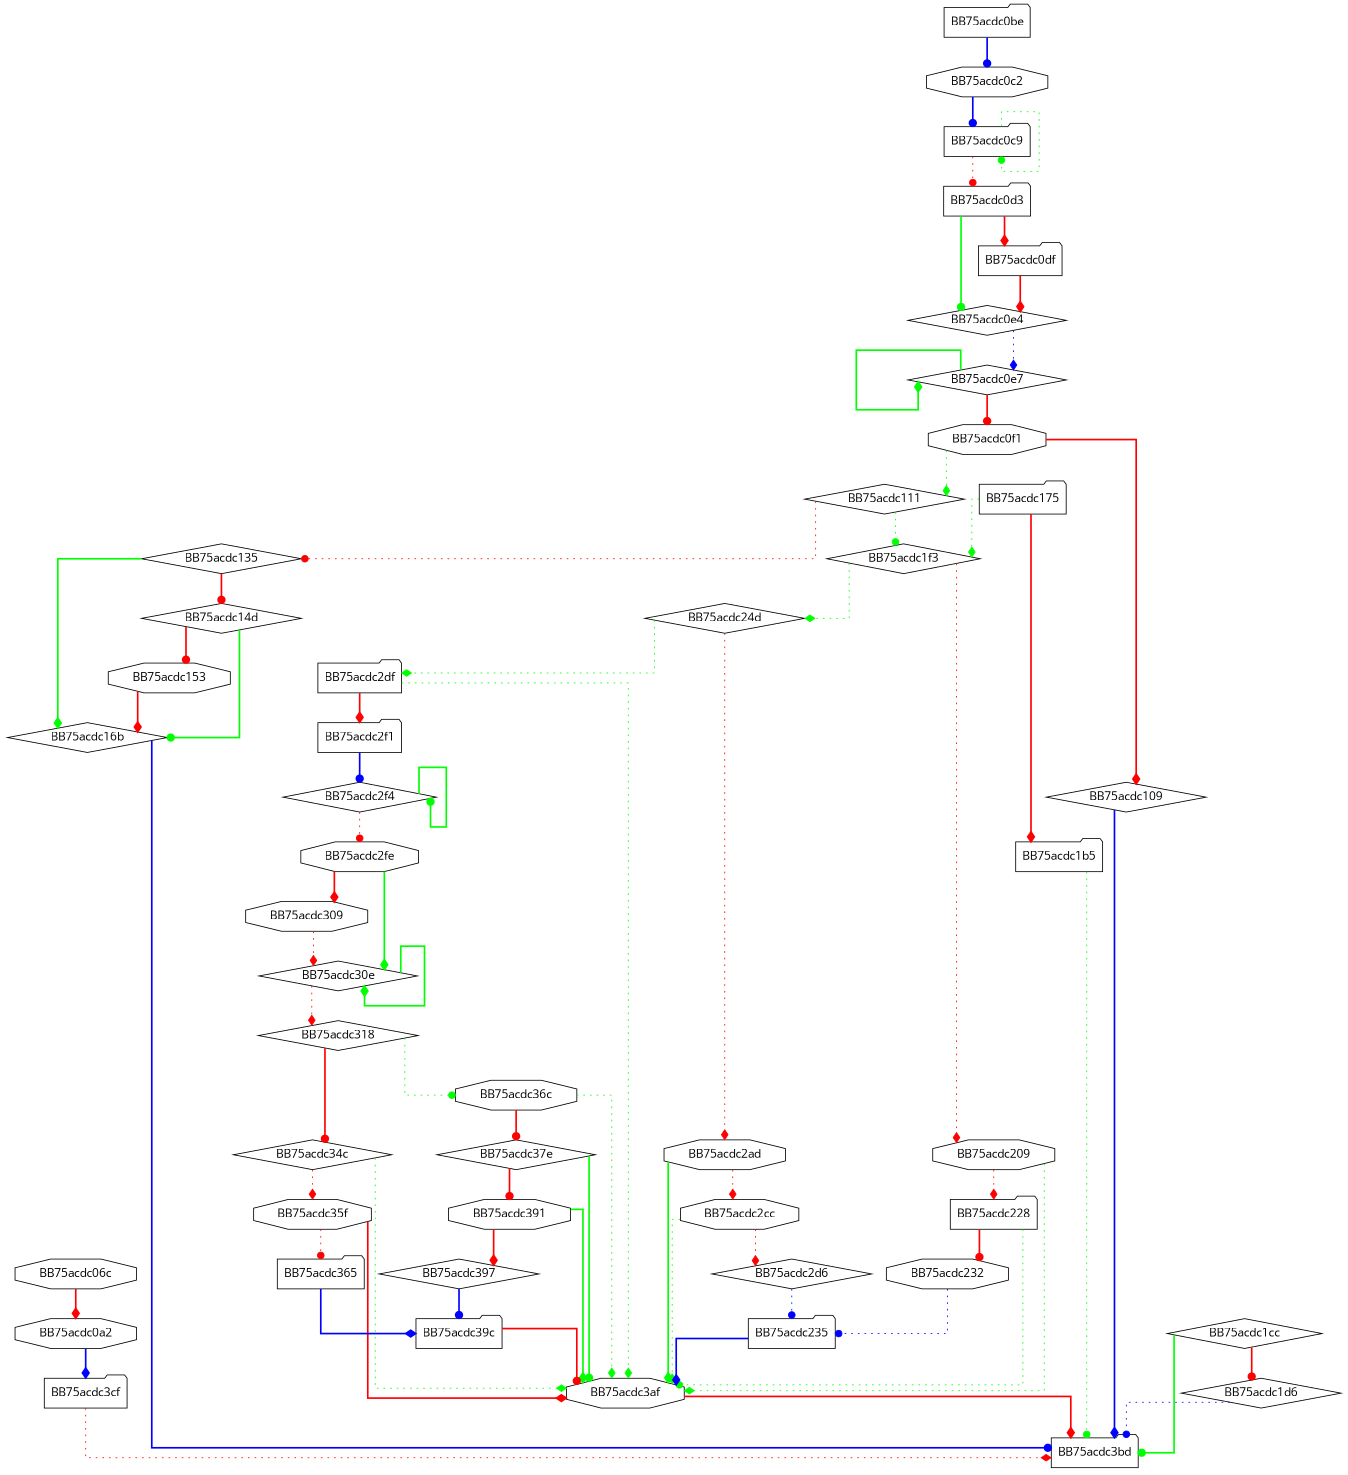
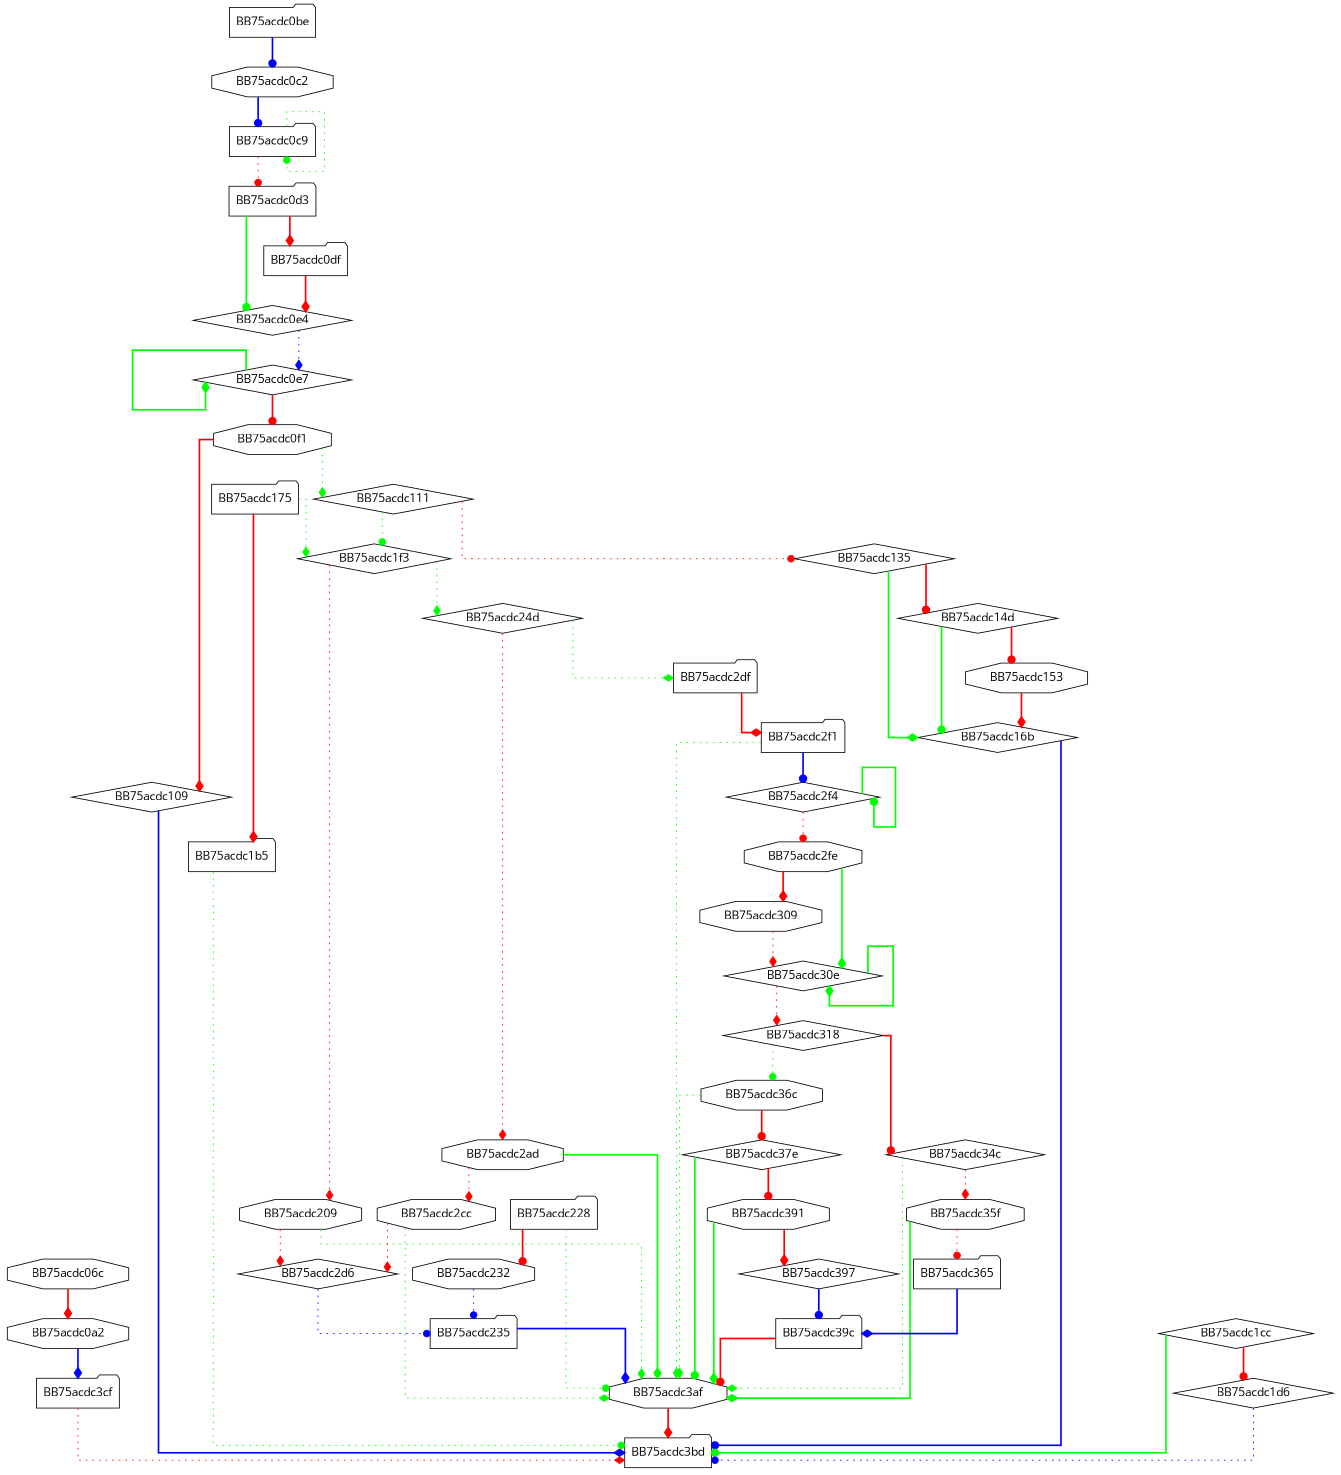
  digraph {
    fontname="Open Sans"
    splines=ortho
    node [fontname="Open Sans" shape=diamond]
    edge [arrowhead=diamond color=red fontname="Open Sans" style=bold]
    BB75acdc06c [shape=octagon]
    BB75acdc0a2 [shape=octagon]
    BB75acdc3cf [shape=folder]
    BB75acdc0c2 [shape=octagon]
    BB75acdc0c9 [shape=folder]
    BB75acdc0be [shape=folder]
    BB75acdc3bd [shape=folder]
    BB75acdc0d3 [shape=folder]
    BB75acdc0e4
    BB75acdc0df [shape=folder]
    BB75acdc0e7
    BB75acdc0f1 [shape=octagon]
    BB75acdc111
    BB75acdc109
    BB75acdc135
    BB75acdc1f3
    BB75acdc175 [shape=folder]
    BB75acdc1b5 [shape=folder]
    BB75acdc16b
    BB75acdc14d
    BB75acdc24d
    BB75acdc209 [shape=octagon]
    BB75acdc153 [shape=octagon]
    BB75acdc2df [shape=folder]
    BB75acdc2ad [shape=octagon]
    BB75acdc3af [shape=octagon]
    BB75acdc228 [shape=folder]
    BB75acdc1cc
    BB75acdc1d6
    BB75acdc2f1 [shape=folder]
    BB75acdc2cc [shape=octagon]
    BB75acdc232 [shape=octagon]
    BB75acdc235 [shape=folder]
    BB75acdc2f4
    BB75acdc2d6
    BB75acdc2fe [shape=octagon]
    BB75acdc30e
    BB75acdc309 [shape=octagon]
    BB75acdc318
    BB75acdc36c [shape=octagon]
    BB75acdc34c
    BB75acdc37e
    BB75acdc35f [shape=octagon]
    BB75acdc391 [shape=octagon]
    BB75acdc365 [shape=folder]
    BB75acdc39c [shape=folder]
    BB75acdc397
    BB75acdc06c -> BB75acdc0a2
    BB75acdc0a2 -> BB75acdc3cf [color=blue]
    BB75acdc3cf -> BB75acdc3bd [style=dotted]
    BB75acdc0c2 -> BB75acdc0c9 [arrowhead=dot color=blue]
    BB75acdc0c9 -> BB75acdc0c9 [arrowhead=dot color=green style=dotted]
    BB75acdc0c9 -> BB75acdc0d3 [arrowhead=dot style=dotted]
    BB75acdc0be -> BB75acdc0c2 [arrowhead=dot color=blue]
    BB75acdc0d3 -> BB75acdc0e4 [arrowhead=dot color=green]
    BB75acdc0d3 -> BB75acdc0df
    BB75acdc0e4 -> BB75acdc0e7 [color=blue style=dotted]
    BB75acdc0df -> BB75acdc0e4
    BB75acdc0e7 -> BB75acdc0e7 [color=green]
    BB75acdc0e7 -> BB75acdc0f1 [arrowhead=dot]
    BB75acdc0f1 -> BB75acdc111 [color=green style=dotted]
    BB75acdc0f1 -> BB75acdc109
    BB75acdc111 -> BB75acdc135 [arrowhead=dot style=dotted]
    BB75acdc111 -> BB75acdc1f3 [arrowhead=dot color=green style=dotted]
    BB75acdc109 -> BB75acdc3bd [color=blue]
    BB75acdc135 -> BB75acdc16b [color=green]
    BB75acdc135 -> BB75acdc14d [arrowhead=dot]
    BB75acdc1f3 -> BB75acdc24d [color=green style=dotted]
    BB75acdc1f3 -> BB75acdc209 [style=dotted]
    BB75acdc175 -> BB75acdc1f3 [color=green style=dotted]
    BB75acdc175 -> BB75acdc1b5
    BB75acdc1b5 -> BB75acdc3bd [arrowhead=dot color=green style=dotted]
    BB75acdc16b -> BB75acdc3bd [arrowhead=dot color=blue]
    BB75acdc14d -> BB75acdc16b [arrowhead=dot color=green]
    BB75acdc14d -> BB75acdc153 [arrowhead=dot]
    BB75acdc24d -> BB75acdc2df [color=green style=dotted]
    BB75acdc24d -> BB75acdc2ad [style=dotted]
    BB75acdc209 -> BB75acdc3af [color=green style=dotted]
-   BB75acdc209 -> BB75acdc228 [style=dotted]
+   BB75acdc209 -> BB75acdc2d6 [style=dotted]
    BB75acdc153 -> BB75acdc16b
-   BB75acdc2df -> BB75acdc3af [color=green style=dotted]
+   BB75acdc2f1 -> BB75acdc3af [color=green style=dotted]
    BB75acdc2df -> BB75acdc2f1
    BB75acdc2ad -> BB75acdc3af [color=green]
    BB75acdc2ad -> BB75acdc2cc [style=dotted]
    BB75acdc3af -> BB75acdc3bd
    BB75acdc228 -> BB75acdc3af [arrowhead=dot color=green style=dotted]
    BB75acdc228 -> BB75acdc232 [arrowhead=dot]
    BB75acdc1cc -> BB75acdc3bd [arrowhead=dot color=green]
    BB75acdc1cc -> BB75acdc1d6 [arrowhead=dot]
    BB75acdc1d6 -> BB75acdc3bd [arrowhead=dot color=blue style=dotted]
    BB75acdc2f1 -> BB75acdc2f4 [arrowhead=dot color=blue]
    BB75acdc2cc -> BB75acdc3af [color=green style=dotted]
    BB75acdc2cc -> BB75acdc2d6 [style=dotted]
    BB75acdc232 -> BB75acdc235 [arrowhead=dot color=blue style=dotted]
    BB75acdc235 -> BB75acdc3af [color=blue]
    BB75acdc2f4 -> BB75acdc2f4 [arrowhead=dot color=green]
    BB75acdc2f4 -> BB75acdc2fe [arrowhead=dot style=dotted]
    BB75acdc2d6 -> BB75acdc235 [arrowhead=dot color=blue style=dotted]
    BB75acdc2fe -> BB75acdc30e [color=green]
    BB75acdc2fe -> BB75acdc309
    BB75acdc30e -> BB75acdc30e [color=green]
    BB75acdc30e -> BB75acdc318 [style=dotted]
    BB75acdc309 -> BB75acdc30e [style=dotted]
    BB75acdc318 -> BB75acdc36c [arrowhead=dot color=green style=dotted]
    BB75acdc318 -> BB75acdc34c [arrowhead=dot]
    BB75acdc36c -> BB75acdc3af [color=green style=dotted]
    BB75acdc36c -> BB75acdc37e [arrowhead=dot]
    BB75acdc34c -> BB75acdc3af [color=green style=dotted]
    BB75acdc34c -> BB75acdc35f [style=dotted]
    BB75acdc37e -> BB75acdc3af [arrowhead=dot color=green]
    BB75acdc37e -> BB75acdc391 [arrowhead=dot]
-   BB75acdc35f -> BB75acdc3af
+   BB75acdc35f -> BB75acdc3af [color=green]
    BB75acdc35f -> BB75acdc365 [arrowhead=dot style=dotted]
    BB75acdc391 -> BB75acdc3af [color=green]
    BB75acdc391 -> BB75acdc397
    BB75acdc365 -> BB75acdc39c [color=blue]
    BB75acdc39c -> BB75acdc3af [arrowhead=dot]
    BB75acdc397 -> BB75acdc39c [arrowhead=dot color=blue]
  }
